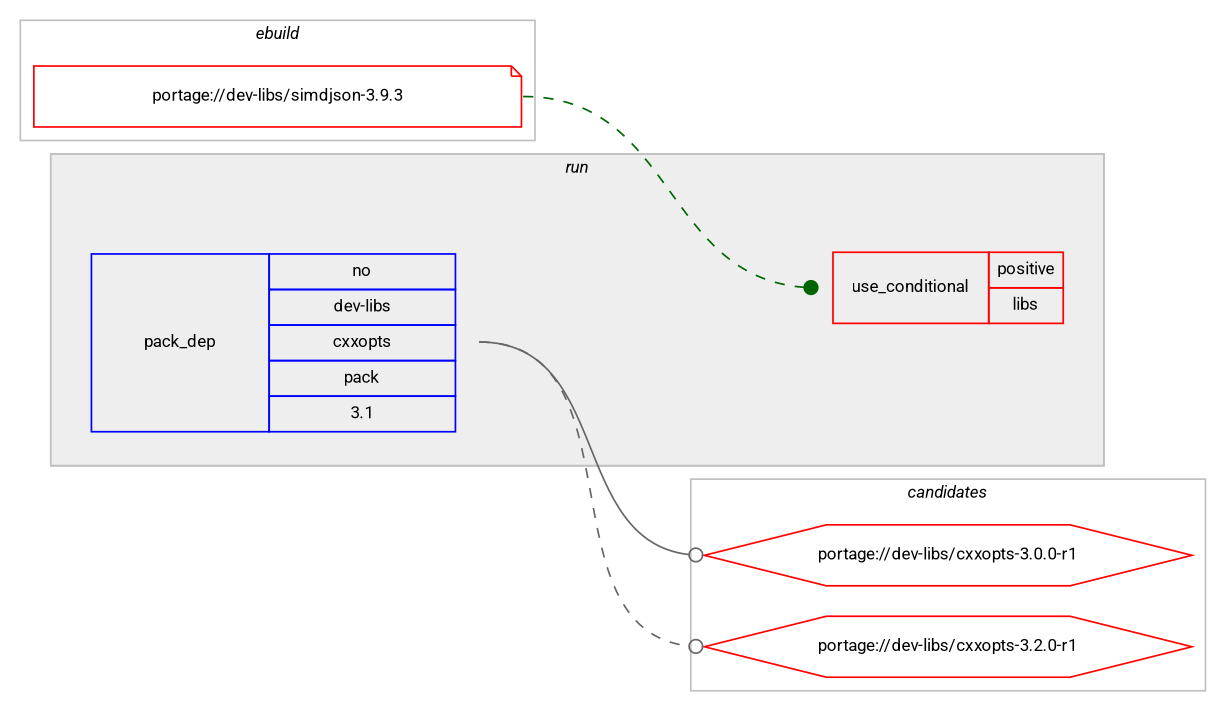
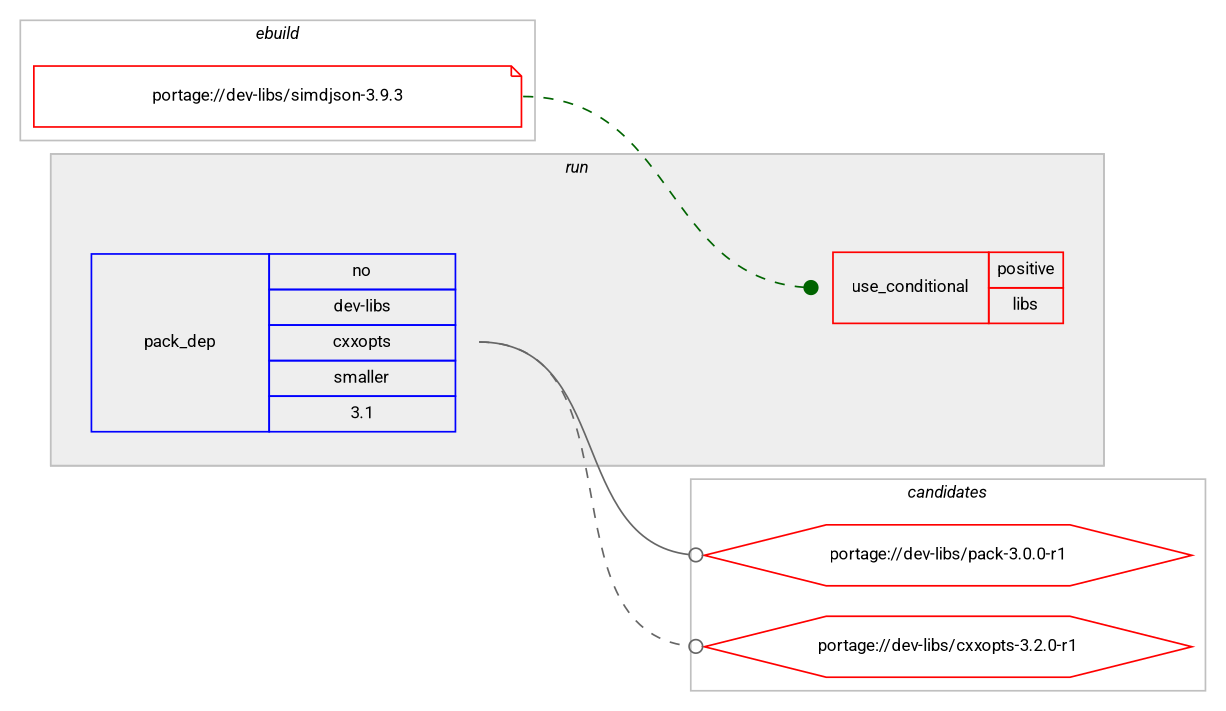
  digraph {
    compound=true
    concentrate=true
    fontname=Roboto
    fontsize=10
    newrank=true
    rankdir=LR
    ranksep=1.5
    node [color=red fontname=Roboto fontsize=10 shape=none]
    edge [arrowhead=odot color=gray40 fontname=Roboto headport=w style=dashed tailport=e weight=100]
    n1 [label="portage://dev-libs/simdjson-3.9.3" shape=note width=4]
-   n2 [color=blue label=<<TABLE BORDER="0" CELLBORDER="1" CELLSPACING="0" CELLPADDING="4" WIDTH="220"><TR><TD ROWSPAN="6" CELLPADDING="30">pack_dep</TD></TR><TR><TD WIDTH="110">no</TD></TR><TR><TD>dev-libs</TD></TR><TR><TD>cxxopts</TD></TR><TR><TD>pack</TD></TR><TR><TD>3.1</TD></TR></TABLE>>]
+   n2 [color=blue label=<<TABLE BORDER="0" CELLBORDER="1" CELLSPACING="0" CELLPADDING="4" WIDTH="220"><TR><TD ROWSPAN="6" CELLPADDING="30">pack_dep</TD></TR><TR><TD WIDTH="110">no</TD></TR><TR><TD>dev-libs</TD></TR><TR><TD>cxxopts</TD></TR><TR><TD>smaller</TD></TR><TR><TD>3.1</TD></TR></TABLE>>]
    n3 [label=<<TABLE BORDER="0" CELLBORDER="1" CELLSPACING="0" CELLPADDING="4"><TR><TD ROWSPAN="3" CELLPADDING="10">use_conditional</TD></TR><TR><TD>positive</TD></TR><TR><TD>libs</TD></TR></TABLE>>]
-   n4 [label="portage://dev-libs/cxxopts-3.0.0-r1" shape=hexagon width=4]
+   n4 [label="portage://dev-libs/pack-3.0.0-r1" shape=hexagon width=4]
    n5 [label="portage://dev-libs/cxxopts-3.2.0-r1" shape=hexagon width=4]
    subgraph cluster_1 {
      color=gray
      label=<<i>ebuild</i>>
      rank=same
      n1
    }
    subgraph cluster_2 {
      color=gray
      label=<<i>dependencies</i>>
      subgraph cluster_3 {
        color=gray
        fillcolor="#eeeeee"
        label=<<i>compile</i>>
        style=filled
        subgraph sub_4 {
          color=gray
          fillcolor="#eeeeee"
          label=<<i>compile</i>>
          style=filled
          n3
          subgraph sub_5 {
            color=gray
            fillcolor="#eeeeee"
            label=<<i>compile</i>>
            style=filled
            n2
          }
        }
      }
      subgraph cluster_6 {
        color=gray
        fillcolor="#eeeeee"
        label=<<i>compile and run</i>>
        style=filled
      }
      subgraph cluster_7 {
        color=gray
        fillcolor="#eeeeee"
        label=<<i>run</i>>
        style=filled
      }
    }
    subgraph cluster_8 {
      color=gray
      label=<<i>candidates</i>>
      rank=same
      subgraph sub_9 {
        color=black
        label=<<i>candidates</i>>
        nodesep=1
        rank=same
        n4
        n5
      }
    }
    n1 -> n3 [arrowhead=dot color=darkgreen weight=20]
    n2 -> n4 [style=solid]
    n2 -> n5
  }
